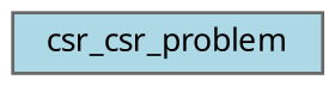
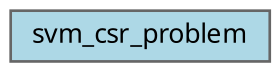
  digraph {
    rankdir=LR
    fontname="Noto Sans"
-   n1 [color=grey40 fillcolor=lightblue fontname="Noto Sans" fontsize=10 height=0.2 label=csr_csr_problem shape=box style=filled width=0.4]
+   n1 [color=grey40 fillcolor=lightblue fontname="Noto Sans" fontsize=10 height=0.2 label=svm_csr_problem shape=box style=filled width=0.4]
  }
